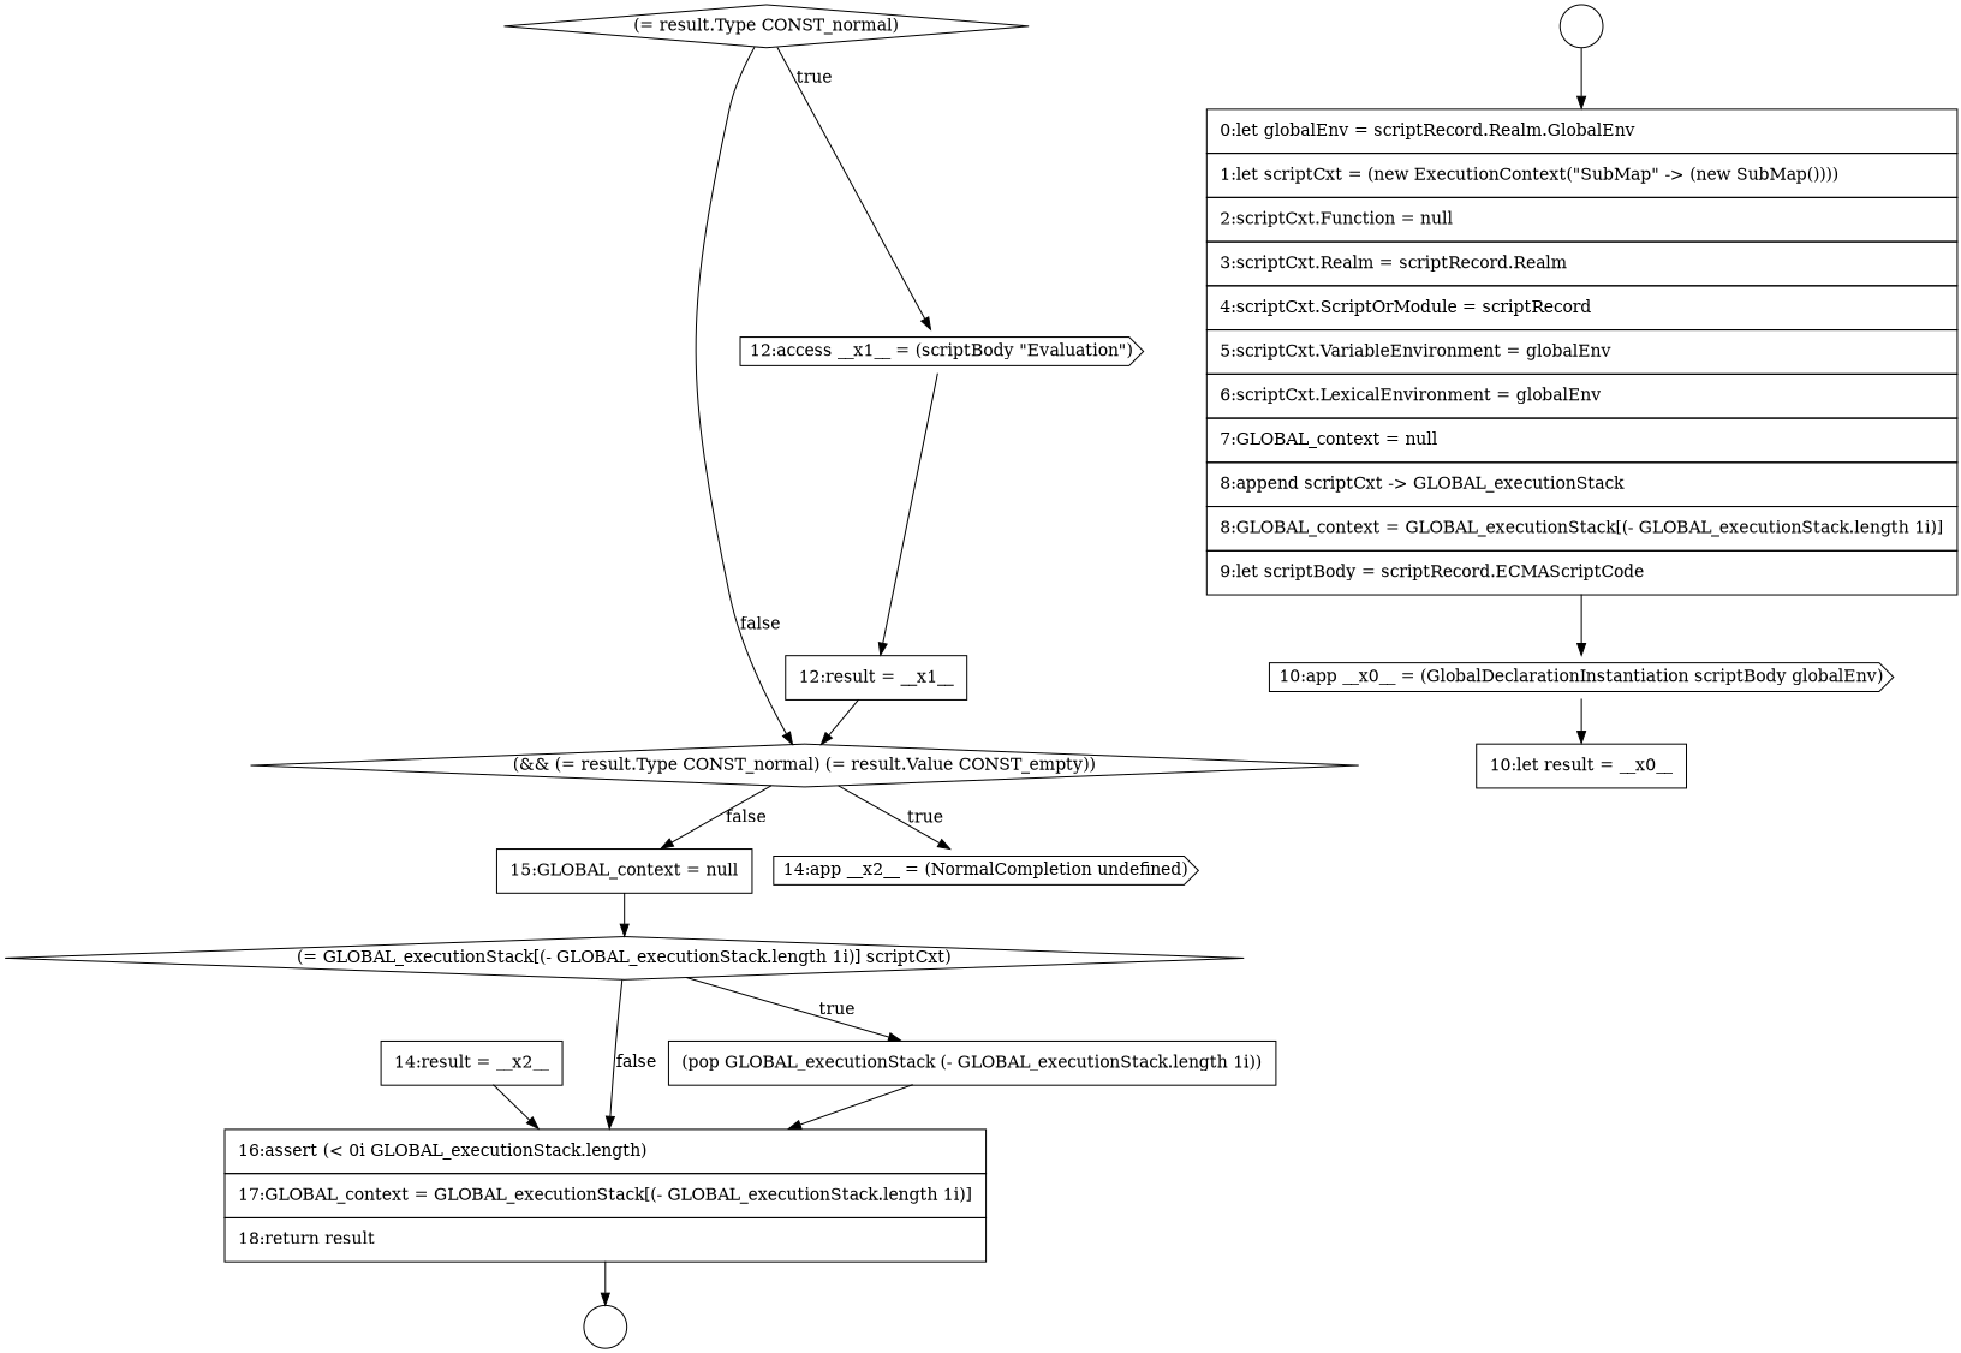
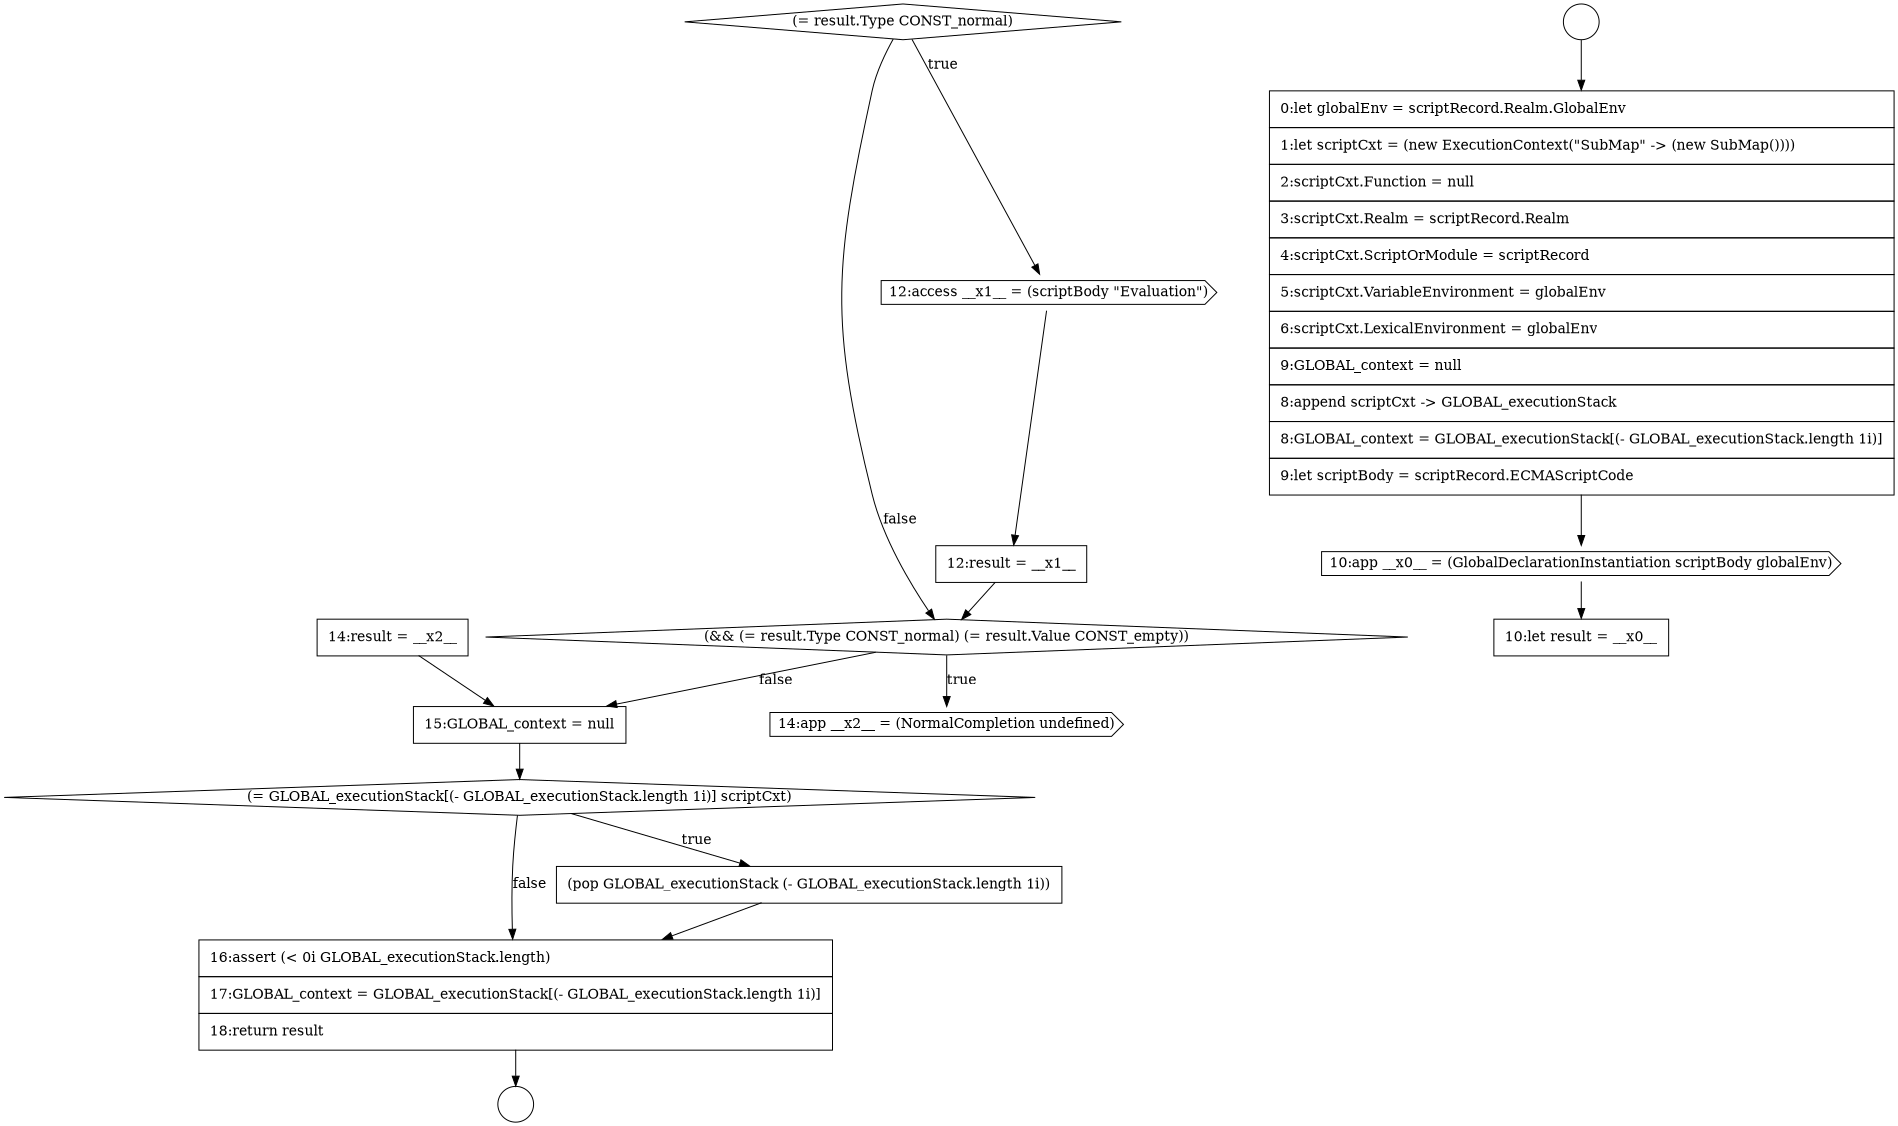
  digraph {
    node [color=black fillcolor=white shape=none style=filled]
    edge [color=black]
    n1 [label=<<font color="black">(&amp;&amp; (= result.Type CONST_normal) (= result.Value CONST_empty))</font>> shape=diamond]
    n2 [label=<<font color="black">     <table border="0" cellborder="1" cellspacing="0" cellpadding="10">       <tr><td align="left">15:GLOBAL_context = null</td></tr>     </table>   </font>> margin=0]
    n3 [label=<<font color="black">14:app __x2__ = (NormalCompletion undefined)</font>> shape=cds]
    n4 [label=<<font color="black">(= GLOBAL_executionStack[(- GLOBAL_executionStack.length 1i)] scriptCxt)</font>> shape=diamond]
    n5 [label=<<font color="black">     <table border="0" cellborder="1" cellspacing="0" cellpadding="10">       <tr><td align="left">12:result = __x1__</td></tr>     </table>   </font>> margin=0]
    n6 [label=<<font color="black">     <table border="0" cellborder="1" cellspacing="0" cellpadding="10">       <tr><td align="left">16:assert (&lt; 0i GLOBAL_executionStack.length)</td></tr>       <tr><td align="left">17:GLOBAL_context = GLOBAL_executionStack[(- GLOBAL_executionStack.length 1i)]</td></tr>       <tr><td align="left">18:return result</td></tr>     </table>   </font>> margin=0]
    n7 [label=<<font color="black">     <table border="0" cellborder="1" cellspacing="0" cellpadding="10">       <tr><td align="left">(pop GLOBAL_executionStack (- GLOBAL_executionStack.length 1i))</td></tr>     </table>   </font>> margin=0]
    n8 [label=" " shape=circle]
    n9 [label=" " shape=circle]
-   n10 [label=<<font color="black">     <table border="0" cellborder="1" cellspacing="0" cellpadding="10">       <tr><td align="left">0:let globalEnv = scriptRecord.Realm.GlobalEnv</td></tr>       <tr><td align="left">1:let scriptCxt = (new ExecutionContext(&quot;SubMap&quot; -&gt; (new SubMap())))</td></tr>       <tr><td align="left">2:scriptCxt.Function = null</td></tr>       <tr><td align="left">3:scriptCxt.Realm = scriptRecord.Realm</td></tr>       <tr><td align="left">4:scriptCxt.ScriptOrModule = scriptRecord</td></tr>       <tr><td align="left">5:scriptCxt.VariableEnvironment = globalEnv</td></tr>       <tr><td align="left">6:scriptCxt.LexicalEnvironment = globalEnv</td></tr>       <tr><td align="left">7:GLOBAL_context = null</td></tr>       <tr><td align="left">8:append scriptCxt -&gt; GLOBAL_executionStack</td></tr>       <tr><td align="left">8:GLOBAL_context = GLOBAL_executionStack[(- GLOBAL_executionStack.length 1i)]</td></tr>       <tr><td align="left">9:let scriptBody = scriptRecord.ECMAScriptCode</td></tr>     </table>   </font>> margin=0]
+   n10 [label=<<font color="black">     <table border="0" cellborder="1" cellspacing="0" cellpadding="10">       <tr><td align="left">0:let globalEnv = scriptRecord.Realm.GlobalEnv</td></tr>       <tr><td align="left">1:let scriptCxt = (new ExecutionContext(&quot;SubMap&quot; -&gt; (new SubMap())))</td></tr>       <tr><td align="left">2:scriptCxt.Function = null</td></tr>       <tr><td align="left">3:scriptCxt.Realm = scriptRecord.Realm</td></tr>       <tr><td align="left">4:scriptCxt.ScriptOrModule = scriptRecord</td></tr>       <tr><td align="left">5:scriptCxt.VariableEnvironment = globalEnv</td></tr>       <tr><td align="left">6:scriptCxt.LexicalEnvironment = globalEnv</td></tr>       <tr><td align="left">9:GLOBAL_context = null</td></tr>       <tr><td align="left">8:append scriptCxt -&gt; GLOBAL_executionStack</td></tr>       <tr><td align="left">8:GLOBAL_context = GLOBAL_executionStack[(- GLOBAL_executionStack.length 1i)]</td></tr>       <tr><td align="left">9:let scriptBody = scriptRecord.ECMAScriptCode</td></tr>     </table>   </font>> margin=0]
    n11 [label=<<font color="black">10:app __x0__ = (GlobalDeclarationInstantiation scriptBody globalEnv)</font>> shape=cds]
    n12 [label=<<font color="black">     <table border="0" cellborder="1" cellspacing="0" cellpadding="10">       <tr><td align="left">10:let result = __x0__</td></tr>     </table>   </font>> margin=0]
    n13 [label=<<font color="black">(= result.Type CONST_normal)</font>> shape=diamond]
    n14 [label=<<font color="black">12:access __x1__ = (scriptBody &quot;Evaluation&quot;)</font>> shape=cds]
    n15 [label=<<font color="black">     <table border="0" cellborder="1" cellspacing="0" cellpadding="10">       <tr><td align="left">14:result = __x2__</td></tr>     </table>   </font>> margin=0]
    n1 -> n2 [label=<<font color="black">false</font>>]
    n1 -> n3 [label=<<font color="black">true</font>>]
    n2 -> n4
    n4 -> n6 [label=<<font color="black">false</font>>]
    n4 -> n7 [label=<<font color="black">true</font>>]
    n5 -> n1
    n6 -> n8
    n7 -> n6
    n9 -> n10
    n10 -> n11
    n11 -> n12
    n13 -> n1 [label=<<font color="black">false</font>>]
    n13 -> n14 [label=<<font color="black">true</font>>]
    n14 -> n5
-   n15 -> n6
+   n15 -> n2
  }
